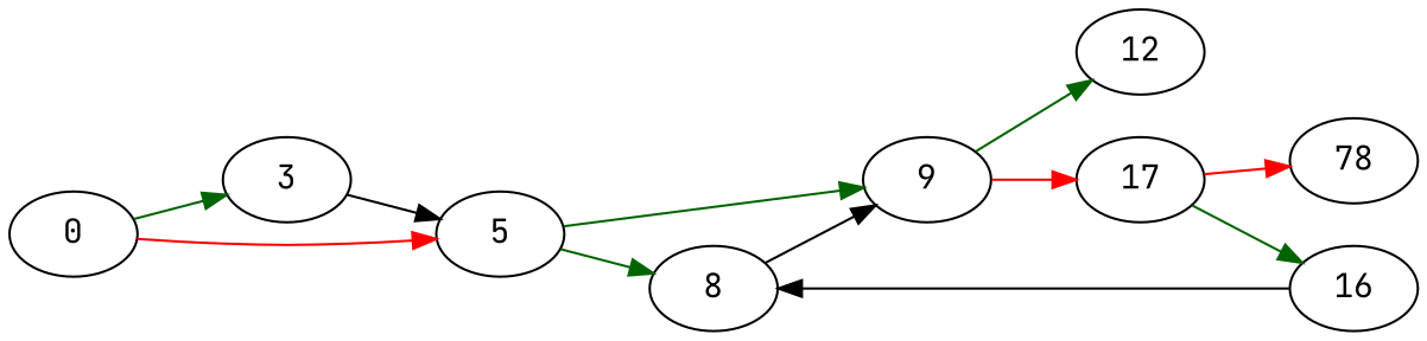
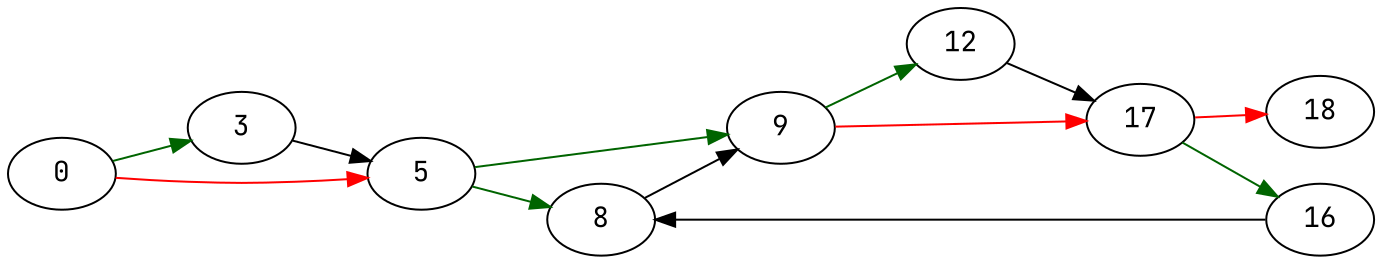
  strict digraph {
    fontname="JetBrains Mono"
    rankdir=LR
    node [fontname="JetBrains Mono"]
    edge [color=darkgreen fontname="JetBrains Mono"]
    0 [entry=true]
    3
    5
    8
    9
    12
    n7 [label=17]
    16
-   18 [label=78]
+   18
    0 -> 3 [cond=true]
    0 -> 5 [color=red cond=false]
    3 -> 5 [color=""]
    5 -> 8 [cond=true]
    5 -> 9 [cond=false]
    8 -> 9 [color=""]
    9 -> 12 [cond=true]
    9 -> n7 [color=red cond=false]
+   12 -> n7 [color=""]
    n7 -> 16 [cond=true]
    n7 -> 18 [color=red cond=false]
    16 -> 8 [color=""]
  }
